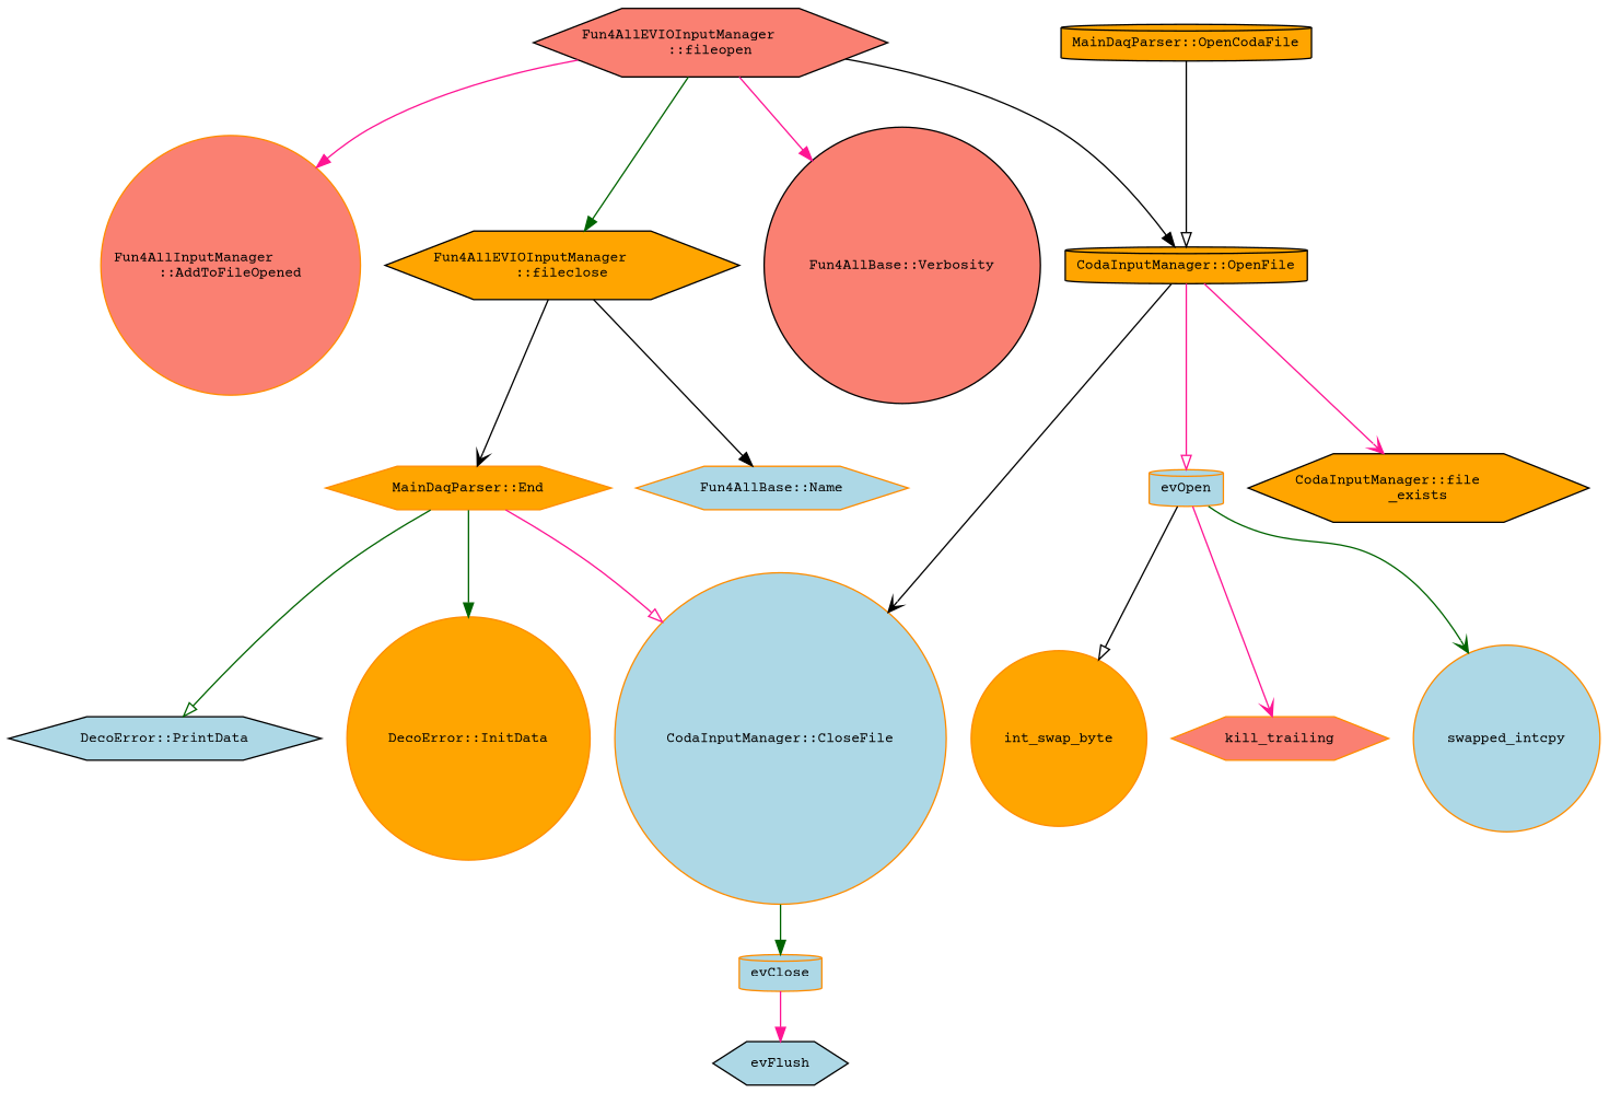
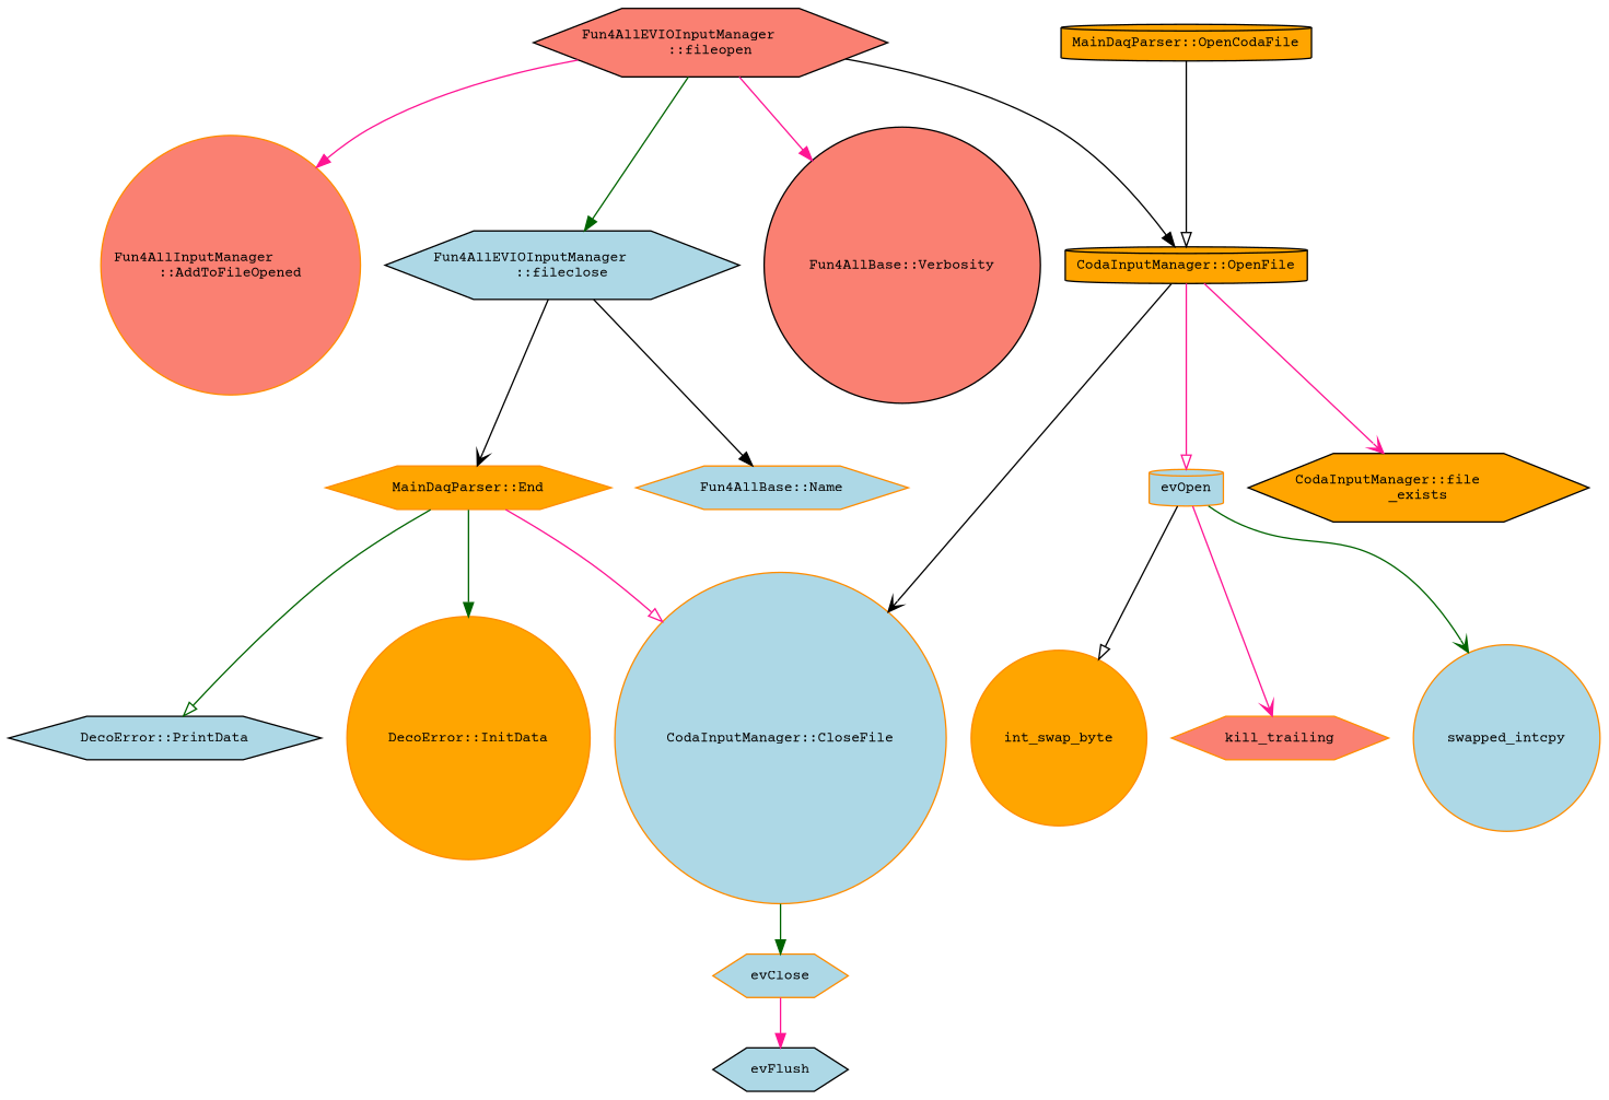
  digraph {
    fontname="Courier Prime"
    rankdir=TB
    node [color=darkorange fillcolor=lightblue fontname="Courier Prime" fontsize=10 shape=hexagon style=filled]
    edge [arrowhead=normal color=deeppink fontname="Courier Prime" fontsize=10 labelfontname=FreeSans labelfontsize=10 style=solid]
    n1 [color=black fillcolor=salmon fontcolor=black height=0.2 label="Fun4AllEVIOInputManager\l::fileopen" width=0.4]
    n2 [fillcolor=salmon height=0.2 label="Fun4AllInputManager\l::AddToFileOpened" shape=circle width=0.4]
-   n3 [color=black fillcolor=orange height=0.2 label="Fun4AllEVIOInputManager\l::fileclose" width=0.4]
+   n3 [color=black height=0.2 label="Fun4AllEVIOInputManager\l::fileclose" width=0.4]
    n4 [color=black fillcolor=salmon height=0.2 label="Fun4AllBase::Verbosity" shape=circle width=0.4]
    n5 [color=black fillcolor=orange height=0.2 label="CodaInputManager::OpenFile" shape=cylinder width=0.4]
    n6 [fillcolor=orange height=0.2 label="MainDaqParser::End" width=0.4]
    n7 [height=0.2 label="Fun4AllBase::Name" width=0.4]
    n8 [color=black fillcolor=orange height=0.2 label="MainDaqParser::OpenCodaFile" shape=cylinder width=0.4]
    n9 [height=0.2 label="CodaInputManager::CloseFile" shape=circle width=0.4]
    n10 [color=black height=0.2 label="DecoError::PrintData" width=0.4]
    n11 [fillcolor=orange height=0.2 label="DecoError::InitData" shape=circle width=0.4]
-   n12 [height=0.2 label=evClose shape=cylinder width=0.4]
+   n12 [height=0.2 label=evClose width=0.4]
    n13 [color=black height=0.2 label=evFlush width=0.4]
    n14 [height=0.2 label=evOpen shape=cylinder width=0.4]
    n15 [color=black fillcolor=orange height=0.2 label="CodaInputManager::file\l_exists" width=0.4]
    n16 [fillcolor=orange height=0.2 label=int_swap_byte shape=circle width=0.4]
    n17 [fillcolor=salmon height=0.2 label=kill_trailing width=0.4]
    n18 [height=0.2 label=swapped_intcpy shape=circle width=0.4]
    n1 -> n2
    n1 -> n3 [color=darkgreen]
    n1 -> n4
    n1 -> n5 [color=black]
    n3 -> n6 [arrowhead=vee color=black]
    n3 -> n7 [color=black]
    n5 -> n9 [arrowhead=vee color=black]
    n5 -> n14 [arrowhead=onormal]
    n5 -> n15 [arrowhead=vee]
    n6 -> n9 [arrowhead=onormal]
    n6 -> n10 [arrowhead=onormal color=darkgreen]
    n6 -> n11 [color=darkgreen]
    n8 -> n5 [arrowhead=onormal color=black]
    n9 -> n12 [color=darkgreen]
    n12 -> n13
    n14 -> n16 [arrowhead=onormal color=black]
    n14 -> n17 [arrowhead=vee]
    n14 -> n18 [arrowhead=vee color=darkgreen]
  }
